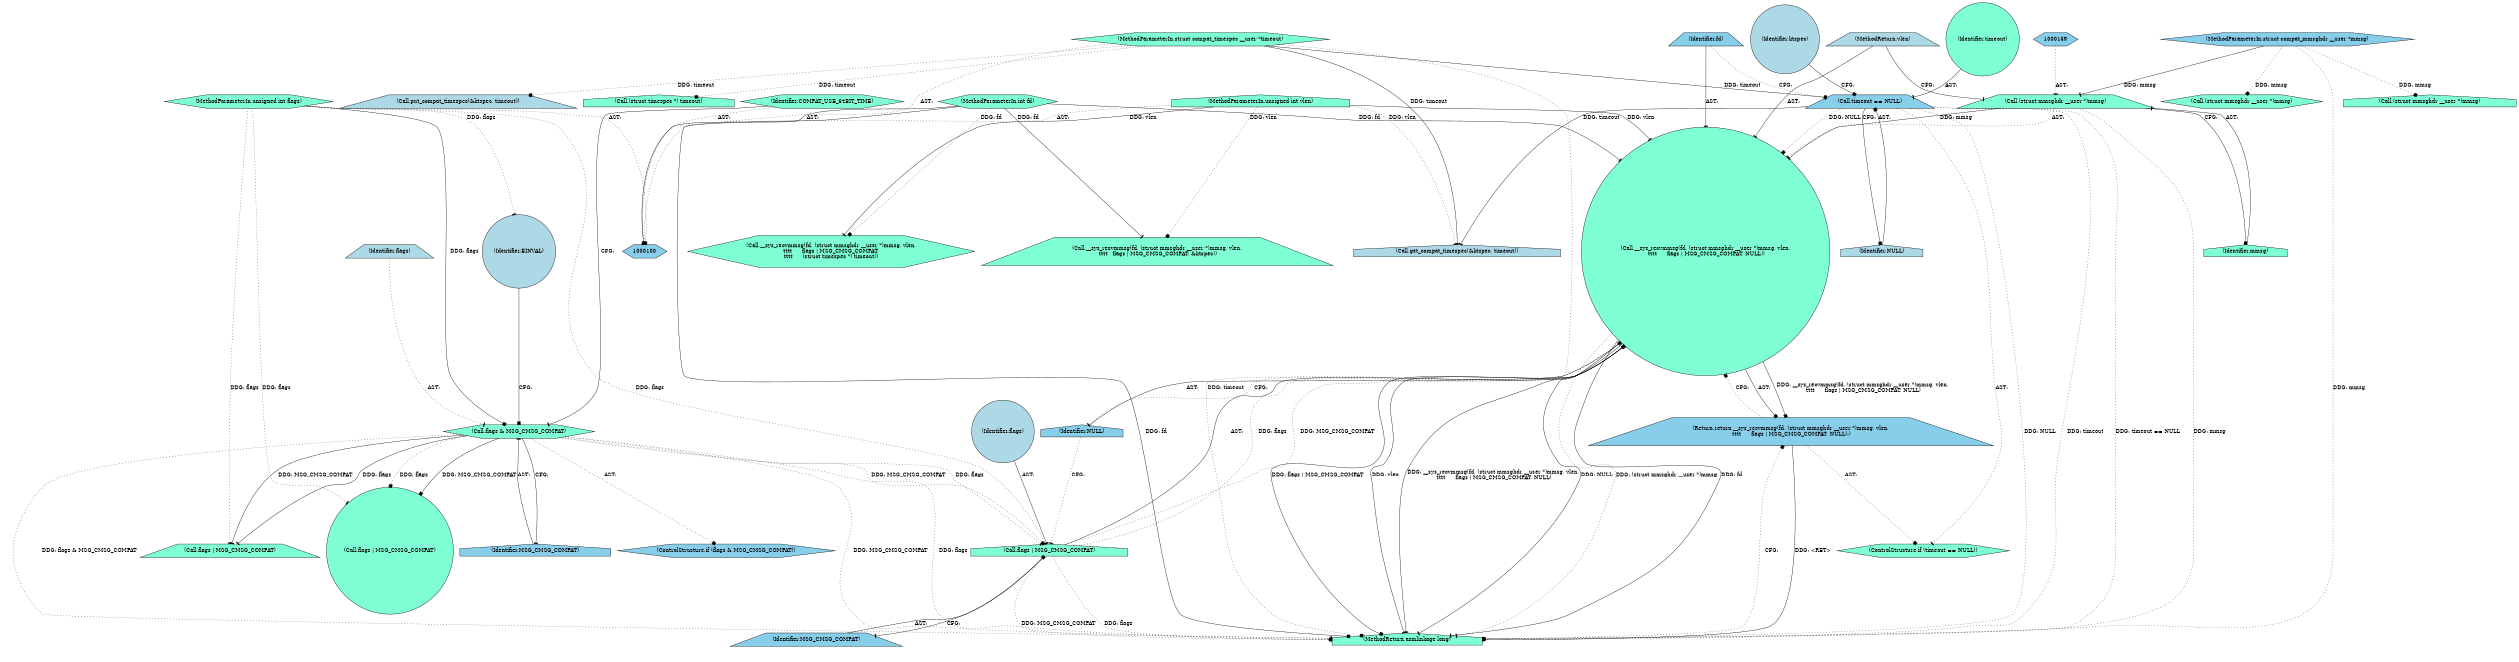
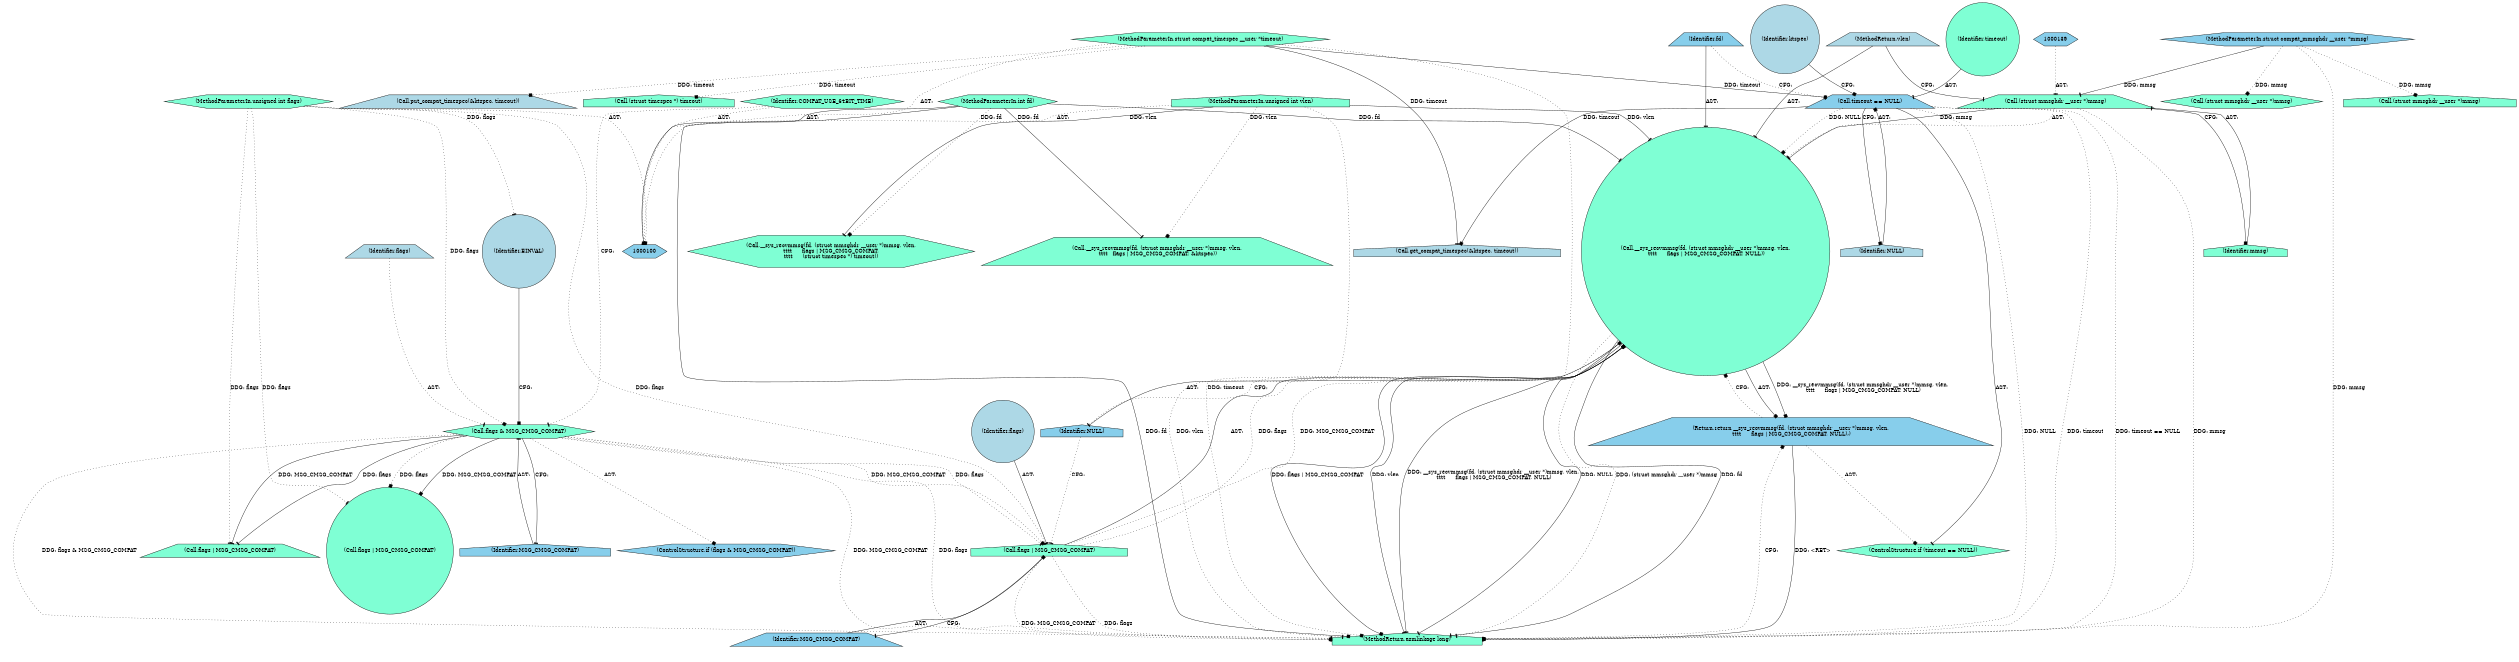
  digraph {
    node [fillcolor=aquamarine shape=hexagon style=filled]
    edge [arrowhead=tee style=dotted]
    n1 [label="(Call,__sys_recvmmsg(fd, (struct mmsghdr __user *)mmsg, vlen,\n \t\t\t\t      flags | MSG_CMSG_COMPAT, NULL))" shape=circle]
    n2 [fillcolor=skyblue label="(Return,return __sys_recvmmsg(fd, (struct mmsghdr __user *)mmsg, vlen,\n \t\t\t\t      flags | MSG_CMSG_COMPAT, NULL);)" shape=trapezium]
    n3 [label="(MethodReturn,asmlinkage long)" shape=house]
    n4 [fillcolor=skyblue label="(Identifier,NULL)" shape=house]
    n5 [label="(ControlStructure,if (timeout == NULL))"]
    n6 [label="(Call,flags | MSG_CMSG_COMPAT)" shape=house]
    n7 [label="(MethodParameterIn,int fd)"]
    n8 [label="(Call,__sys_recvmmsg(fd, (struct mmsghdr __user *)mmsg, vlen,\n \t\t\t\t   flags | MSG_CMSG_COMPAT, &ktspec))" shape=trapezium]
    n9 [label="(Call,__sys_recvmmsg(fd, (struct mmsghdr __user *)mmsg, vlen,\n\t\t\t\t      flags | MSG_CMSG_COMPAT,\n\t\t\t\t      (struct timespec *) timeout))"]
    1000100 [fillcolor=skyblue]
    n11 [label="(Call,(struct mmsghdr __user *)mmsg)" shape=trapezium]
    n12 [label="(Identifier,mmsg)" shape=house]
    n13 [fillcolor=skyblue label="(MethodParameterIn,struct compat_mmsghdr __user *mmsg)"]
    n14 [label="(Call,(struct mmsghdr __user *)mmsg)" shape=house]
    n15 [label="(Call,(struct mmsghdr __user *)mmsg)"]
    n16 [label="(MethodParameterIn,unsigned int vlen)" shape=house]
    n17 [fillcolor=skyblue label="(Identifier,MSG_CMSG_COMPAT)" shape=trapezium]
    n18 [label="(Call,flags & MSG_CMSG_COMPAT)"]
    n19 [label="(Call,flags | MSG_CMSG_COMPAT)" shape=trapezium]
    n20 [label="(Call,flags | MSG_CMSG_COMPAT)" shape=circle]
    n21 [fillcolor=skyblue label="(Identifier,MSG_CMSG_COMPAT)" shape=house]
    n22 [fillcolor=skyblue label="(ControlStructure,if (flags & MSG_CMSG_COMPAT))"]
    n23 [label="(MethodParameterIn,unsigned int flags)"]
    n24 [fillcolor=lightblue label="(Identifier,EINVAL)" shape=circle]
    n25 [fillcolor=skyblue label="(Call,timeout == NULL)" shape=trapezium]
    n26 [fillcolor=lightblue label="(Identifier,NULL)" shape=house]
    n27 [fillcolor=lightblue label="(Call,get_compat_timespec(&ktspec, timeout))" shape=house]
    n28 [label="(MethodParameterIn,struct compat_timespec __user *timeout)"]
    n29 [label="(Call,(struct timespec *) timeout)" shape=house]
    n30 [fillcolor=lightblue label="(Call,put_compat_timespec(&ktspec, timeout))" shape=trapezium]
    n31 [label="(Identifier,timeout)" shape=circle]
    n32 [fillcolor=lightblue label="(Identifier,flags)" shape=circle]
    n33 [fillcolor=skyblue label="(Identifier,fd)" shape=trapezium]
    n34 [fillcolor=lightblue label="(MethodReturn,vlen)" shape=trapezium]
    n35 [label="(Identifier,COMPAT_USE_64BIT_TIME)"]
    n36 [fillcolor=lightblue label="(Identifier,flags)" shape=trapezium]
    n37 [fillcolor=lightblue label="(Identifier,ktspec)" shape=circle]
    1000139 [fillcolor=skyblue]
    n1 -> n2 [arrowhead=box label="AST: " style=solid]
    n1 -> n2 [arrowhead=box label="DDG: __sys_recvmmsg(fd, (struct mmsghdr __user *)mmsg, vlen,\n \t\t\t\t      flags | MSG_CMSG_COMPAT, NULL)" style=solid]
    n1 -> n3 [arrowhead=box label="DDG: flags | MSG_CMSG_COMPAT" style=solid]
    n1 -> n3 [label="DDG: vlen" style=solid]
    n1 -> n3 [label="DDG: __sys_recvmmsg(fd, (struct mmsghdr __user *)mmsg, vlen,\n \t\t\t\t      flags | MSG_CMSG_COMPAT, NULL)" style=solid]
    n1 -> n3 [label="DDG: NULL" style=solid]
    n1 -> n3 [label="DDG: (struct mmsghdr __user *)mmsg"]
    n1 -> n3 [label="DDG: fd" style=solid]
    n1 -> n4 [label="CFG: "]
    n2 -> n1 [arrowhead=box label="CFG: "]
    n2 -> n3 [label="DDG: <RET>" style=solid]
    n2 -> n5 [arrowhead=box label="AST: "]
    n3 -> n2 [arrowhead=box label="CFG: "]
    n4 -> n1 [arrowhead=box label="AST: " style=solid]
    n4 -> n6 [label="CFG: "]
    n6 -> n1 [arrowhead=box label="AST: " style=solid]
    n6 -> n1 [arrowhead=box label="DDG: flags"]
    n6 -> n1 [arrowhead=box label="DDG: MSG_CMSG_COMPAT"]
    n6 -> n3 [arrowhead=box label="DDG: MSG_CMSG_COMPAT"]
    n6 -> n3 [arrowhead=box label="DDG: flags"]
    n6 -> n17 [label="CFG: " style=solid]
    n7 -> n1 [label="DDG: fd" style=solid]
    n7 -> n3 [arrowhead=box label="DDG: fd" style=solid]
    n7 -> n8 [label="DDG: fd" style=solid]
    n7 -> n9 [arrowhead=box label="DDG: fd"]
    n7 -> 1000100 [label="AST: " style=solid]
    n11 -> n1 [label="AST: "]
    n11 -> n1 [label="DDG: mmsg" style=solid]
    n11 -> n3 [arrowhead=box label="DDG: mmsg"]
    n11 -> n12 [arrowhead=box label="CFG: " style=solid]
    n12 -> n11 [label="AST: " style=solid]
    n13 -> n3 [label="DDG: mmsg"]
    n13 -> n11 [label="DDG: mmsg" style=solid]
    n13 -> n14 [arrowhead=box label="DDG: mmsg"]
    n13 -> n15 [arrowhead=box label="DDG: mmsg"]
    n16 -> n1 [label="DDG: vlen" style=solid]
-   n16 -> n27 [label="DDG: vlen"]
+   n16 -> n3 [label="DDG: vlen"]
    n16 -> n8 [arrowhead=box label="DDG: vlen"]
    n16 -> n9 [label="DDG: vlen" style=solid]
    n16 -> 1000100 [label="AST: "]
    n17 -> n6 [arrowhead=box label="AST: " style=solid]
    n18 -> n3 [label="DDG: MSG_CMSG_COMPAT"]
    n18 -> n3 [label="DDG: flags & MSG_CMSG_COMPAT"]
    n18 -> n3 [label="DDG: flags"]
    n18 -> n6 [label="DDG: flags"]
    n18 -> n6 [arrowhead=box label="DDG: MSG_CMSG_COMPAT"]
    n18 -> n19 [label="DDG: flags" style=solid]
    n18 -> n19 [label="DDG: MSG_CMSG_COMPAT" style=solid]
    n18 -> n20 [arrowhead=box label="DDG: flags"]
    n18 -> n20 [arrowhead=box label="DDG: MSG_CMSG_COMPAT" style=solid]
    n18 -> n21 [label="CFG: " style=solid]
    n18 -> n22 [arrowhead=box label="AST: "]
    n21 -> n18 [label="AST: " style=solid]
    n23 -> n6 [label="DDG: flags"]
    n23 -> 1000100 [arrowhead=box label="AST: "]
-   n23 -> n18 [arrowhead=box label="DDG: flags" style=solid]
+   n23 -> n18 [arrowhead=box label="DDG: flags"]
    n23 -> n19 [label="DDG: flags"]
    n23 -> n20 [label="DDG: flags"]
    n23 -> n24 [label="DDG: flags"]
    n24 -> n18 [arrowhead=box label="CFG: " style=solid]
    n25 -> n1 [arrowhead=box label="DDG: NULL"]
    n25 -> n3 [arrowhead=box label="DDG: timeout == NULL"]
    n25 -> n3 [label="DDG: NULL"]
    n25 -> n3 [arrowhead=box label="DDG: timeout"]
-   n25 -> n5 [label="AST: "]
+   n25 -> n5 [label="AST: " style=solid]
    n25 -> n26 [arrowhead=box label="CFG: " style=solid]
-   n25 -> n27 [label="DDG: timeout" style=solid]
+   n25 -> n27 [arrowhead=box label="DDG: timeout" style=solid]
    n26 -> n25 [arrowhead=box label="AST: " style=solid]
    n28 -> n3 [arrowhead=box label="DDG: timeout"]
    n28 -> 1000100 [arrowhead=box label="AST: "]
    n28 -> n25 [arrowhead=box label="DDG: timeout" style=solid]
    n28 -> n27 [label="DDG: timeout" style=solid]
    n28 -> n29 [arrowhead=box label="DDG: timeout"]
    n28 -> n30 [arrowhead=box label="DDG: timeout"]
    n31 -> n25 [label="AST: " style=solid]
    n32 -> n6 [label="AST: " style=solid]
    n33 -> n1 [label="AST: " style=solid]
    n33 -> n25 [label="CFG: "]
    n34 -> n1 [label="AST: " style=solid]
    n34 -> n11 [label="CFG: " style=solid]
    n35 -> 1000100 [label="AST: "]
-   n35 -> n18 [label="CFG: " style=solid]
+   n35 -> n18 [label="CFG: "]
    n36 -> n18 [label="AST: "]
    n37 -> n25 [arrowhead=box label="CFG: " style=solid]
    1000139 -> n11 [label="AST: "]
  }
